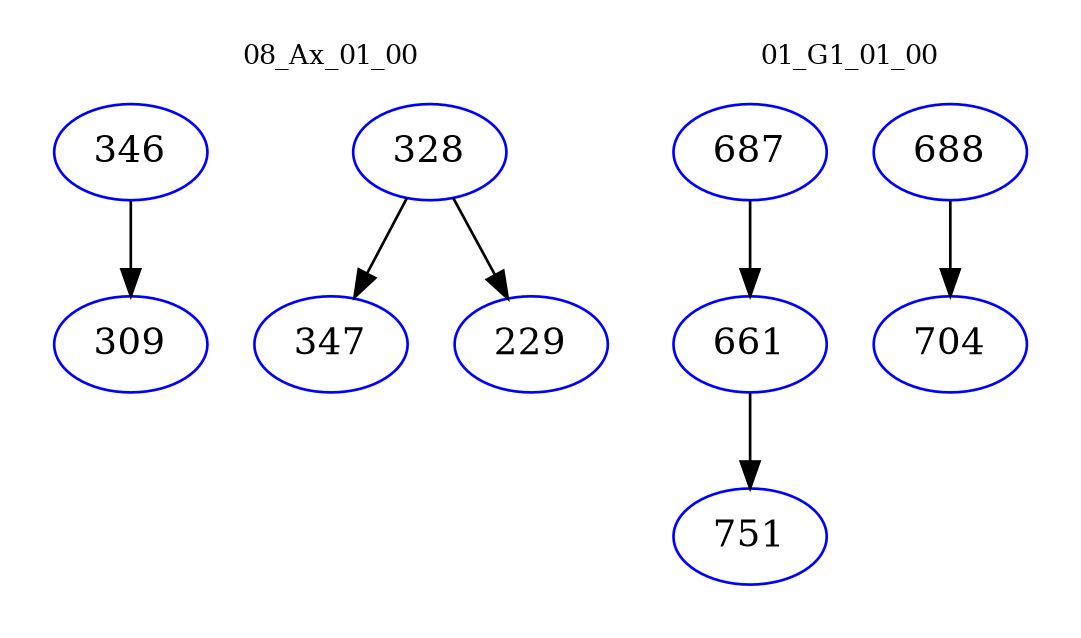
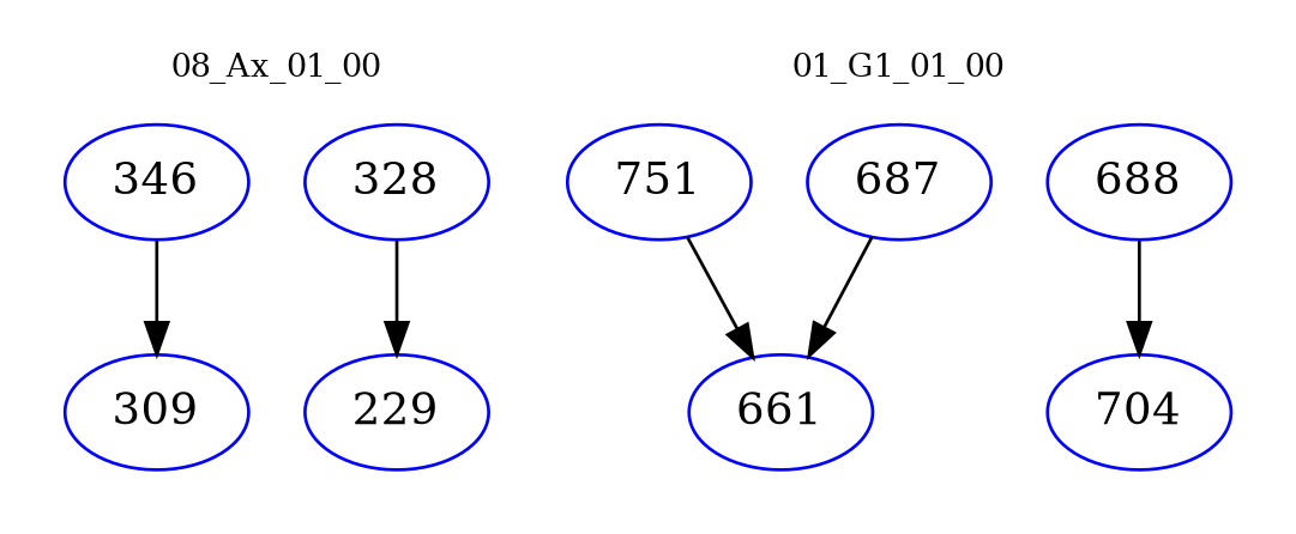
  digraph {
    fontname="DejaVu Serif"
    node [color=blue fontname="DejaVu Serif"]
    edge [color=black fontname="DejaVu Serif"]
    n1 [label=328]
-   n2 [label=347]
    n3 [label=229]
    n4 [label=346]
    n5 [label=309]
    n6 [label=688]
    n7 [label=687]
    n8 [label=704]
    n9 [label=661]
    n10 [label=751]
    subgraph cluster_1 {
      color=white
      fontsize=10
      label="08_Ax_01_00"
      n1
-     n2
      n3
      n4
      n5
    }
    subgraph cluster_2 {
      color=white
      fontsize=10
      label="01_G1_01_00"
      n6
      n7
      n8
      n9
      n10
    }
-   n1 -> n2
    n1 -> n3
    n4 -> n5
    n6 -> n8
    n7 -> n9
-   n9 -> n10
+   n10 -> n9
  }
